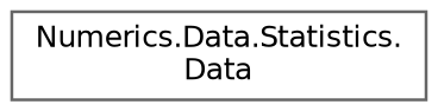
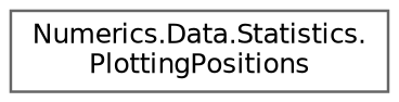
  digraph {
    rankdir=LR
-   n1 [color=grey40 fillcolor=white fontname=Helvetica fontsize=10 height=0.2 label="Numerics.Data.Statistics.\lData" shape=box style=filled width=0.4]
+   n1 [color=grey40 fillcolor=white fontname=Helvetica fontsize=10 height=0.2 label="Numerics.Data.Statistics.\lPlottingPositions" shape=box style=filled width=0.4]
  }
